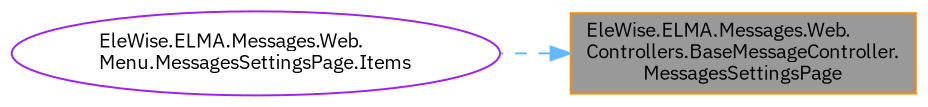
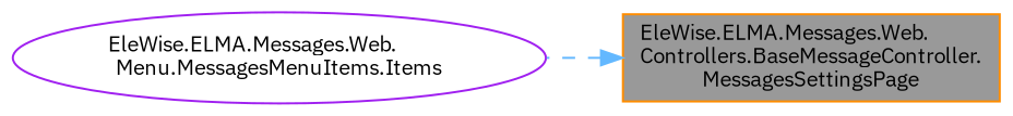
  digraph {
    rankdir=RL
    fontname="IBM Plex Sans"
    node [fontname="IBM Plex Sans" fontsize=10 style=filled]
    n1 [color=darkorange fillcolor=grey60 fontcolor=black height=0.2 label="EleWise.ELMA.Messages.Web.\lControllers.BaseMessageController.\lMessagesSettingsPage" shape=box width=0.4]
-   n2 [color=purple fillcolor=white height=0.2 label="EleWise.ELMA.Messages.Web.\lMenu.MessagesSettingsPage.Items" shape=ellipse width=0.4]
+   n2 [color=purple fillcolor=white height=0.2 label="EleWise.ELMA.Messages.Web.\lMenu.MessagesMenuItems.Items" shape=ellipse width=0.4]
    n1 -> n2 [color=steelblue1 dir=back fontname="IBM Plex Sans" fontsize=10 labelfontname=Helvetica labelfontsize=10 style=dashed]
  }
